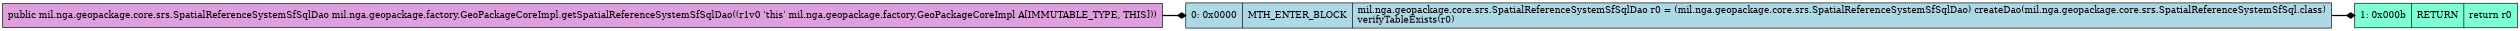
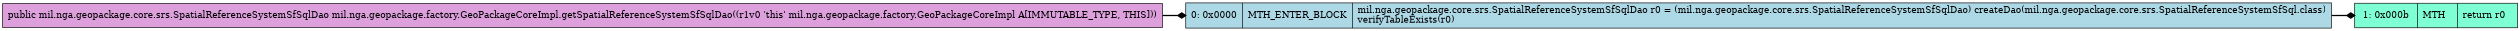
  digraph {
    rankdir=LR
    node [shape=record style=filled]
    edge [style=bold arrowhead=diamond]
    n1 [label="{0\:\ 0x0000|MTH_ENTER_BLOCK\l|mil.nga.geopackage.core.srs.SpatialReferenceSystemSfSqlDao r0 = (mil.nga.geopackage.core.srs.SpatialReferenceSystemSfSqlDao) createDao(mil.nga.geopackage.core.srs.SpatialReferenceSystemSfSql.class)\lverifyTableExists(r0)\l}" fillcolor=lightblue]
-   n2 [label="{1\:\ 0x000b|RETURN\l|return r0\l}" fillcolor=aquamarine]
+   n2 [label="{1\:\ 0x000b|MTH\l|return r0\l}" fillcolor=aquamarine]
    n3 [label="{public mil.nga.geopackage.core.srs.SpatialReferenceSystemSfSqlDao mil.nga.geopackage.factory.GeoPackageCoreImpl.getSpatialReferenceSystemSfSqlDao((r1v0 'this' mil.nga.geopackage.factory.GeoPackageCoreImpl A[IMMUTABLE_TYPE, THIS])) }" fillcolor=plum]
    n1 -> n2
    n3 -> n1
  }
